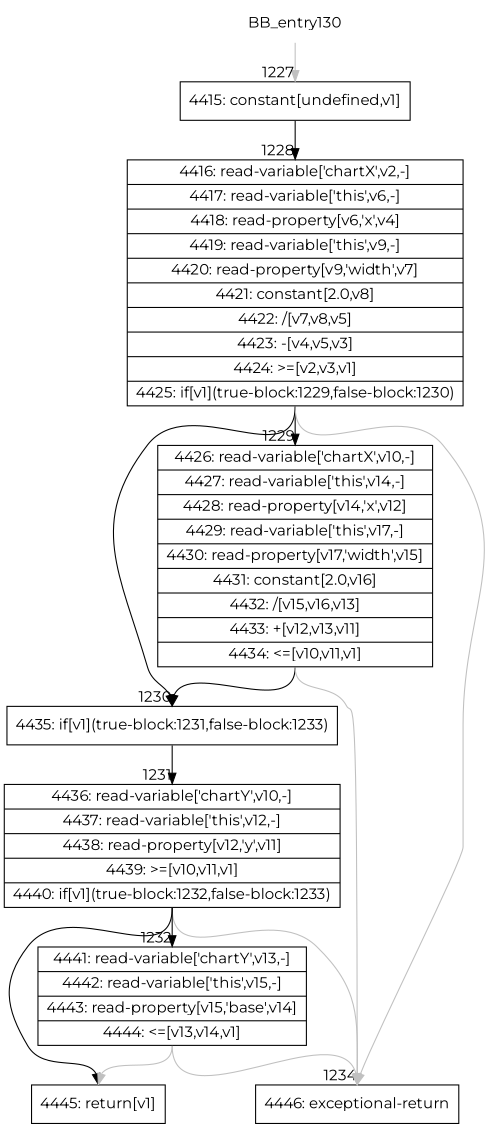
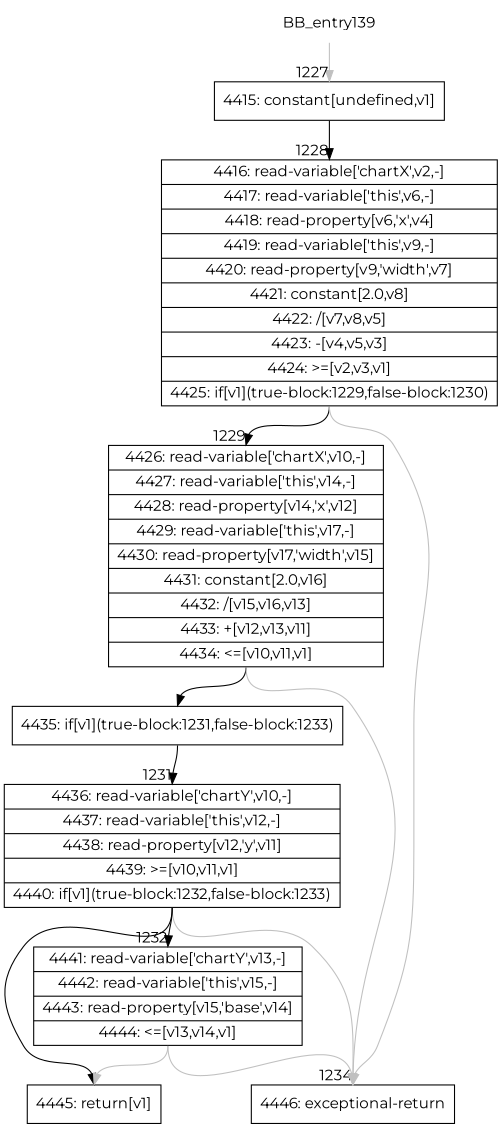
  digraph {
    fontname=Montserrat
    rankdir=TD
    node [fontname=Montserrat shape=record]
    edge [fontname=Montserrat headport=n tailport=s]
-   BB_entry130 [shape=none]
+   BB_entry130 [shape=none label=BB_entry139]
    n2 [label="{4415: constant[undefined,v1]}"]
    n3 [label="{4416: read-variable['chartX',v2,-]|4417: read-variable['this',v6,-]|4418: read-property[v6,'x',v4]|4419: read-variable['this',v9,-]|4420: read-property[v9,'width',v7]|4421: constant[2.0,v8]|4422: /[v7,v8,v5]|4423: -[v4,v5,v3]|4424: \>=[v2,v3,v1]|4425: if[v1](true-block:1229,false-block:1230)}"]
    n4 [label="{4435: if[v1](true-block:1231,false-block:1233)}"]
    n5 [label="{4426: read-variable['chartX',v10,-]|4427: read-variable['this',v14,-]|4428: read-property[v14,'x',v12]|4429: read-variable['this',v17,-]|4430: read-property[v17,'width',v15]|4431: constant[2.0,v16]|4432: /[v15,v16,v13]|4433: +[v12,v13,v11]|4434: \<=[v10,v11,v1]}"]
    n6 [label="{4446: exceptional-return}"]
    n7 [label="{4436: read-variable['chartY',v10,-]|4437: read-variable['this',v12,-]|4438: read-property[v12,'y',v11]|4439: \>=[v10,v11,v1]|4440: if[v1](true-block:1232,false-block:1233)}"]
    n8 [label="{4445: return[v1]}"]
    n9 [label="{4441: read-variable['chartY',v13,-]|4442: read-variable['this',v15,-]|4443: read-property[v15,'base',v14]|4444: \<=[v13,v14,v1]}"]
    BB_entry130 -> n2 [color=gray headlabel="    1227"]
    n2 -> n3 [headlabel="      1228"]
-   n3 -> n4 [headlabel="      1230"]
    n3 -> n5 [headlabel="      1229"]
    n3 -> n6 [color=gray headlabel="      1234"]
    n4 -> n7 [headlabel="      1231"]
    n5 -> n4
    n5 -> n6 [color=gray]
    n7 -> n6 [color=gray]
    n7 -> n8
    n7 -> n9 [headlabel="      1232"]
    n9 -> n6 [color=gray]
    n9 -> n8 [color=gray]
  }
